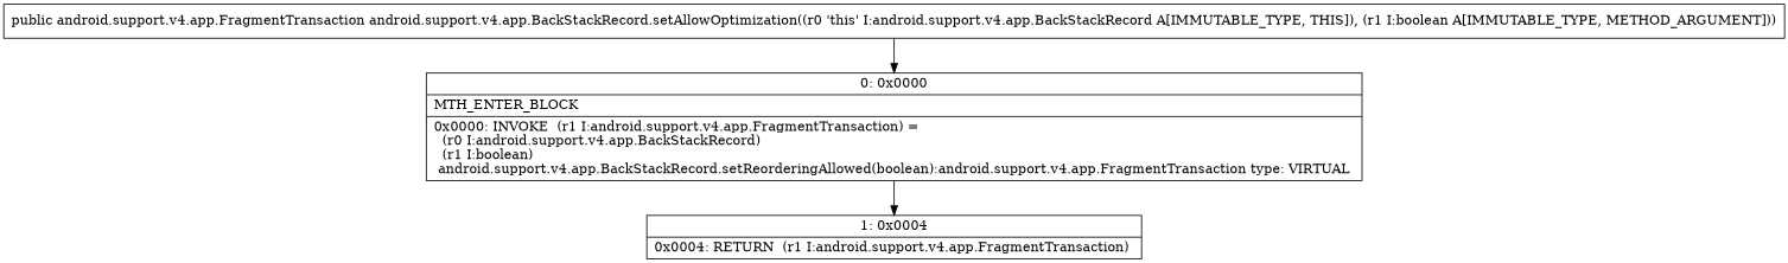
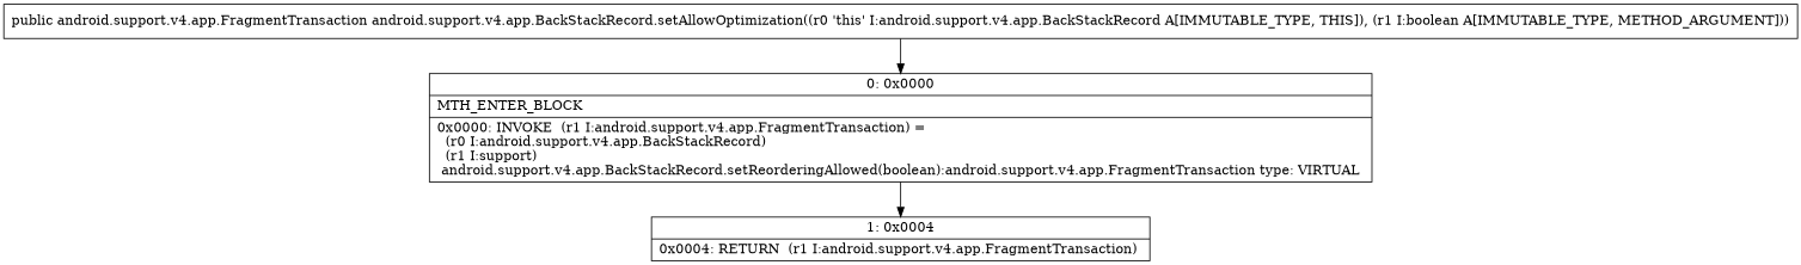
  digraph {
    node [shape=record]
-   n1 [label="{0\:\ 0x0000|MTH_ENTER_BLOCK\l|0x0000: INVOKE  (r1 I:android.support.v4.app.FragmentTransaction) = \l  (r0 I:android.support.v4.app.BackStackRecord)\l  (r1 I:boolean)\l android.support.v4.app.BackStackRecord.setReorderingAllowed(boolean):android.support.v4.app.FragmentTransaction type: VIRTUAL \l}"]
+   n1 [label="{0\:\ 0x0000|MTH_ENTER_BLOCK\l|0x0000: INVOKE  (r1 I:android.support.v4.app.FragmentTransaction) = \l  (r0 I:android.support.v4.app.BackStackRecord)\l  (r1 I:support)\l android.support.v4.app.BackStackRecord.setReorderingAllowed(boolean):android.support.v4.app.FragmentTransaction type: VIRTUAL \l}"]
    n2 [label="{1\:\ 0x0004|0x0004: RETURN  (r1 I:android.support.v4.app.FragmentTransaction) \l}"]
    n3 [label="{public android.support.v4.app.FragmentTransaction android.support.v4.app.BackStackRecord.setAllowOptimization((r0 'this' I:android.support.v4.app.BackStackRecord A[IMMUTABLE_TYPE, THIS]), (r1 I:boolean A[IMMUTABLE_TYPE, METHOD_ARGUMENT])) }"]
    n1 -> n2
    n3 -> n1
  }
